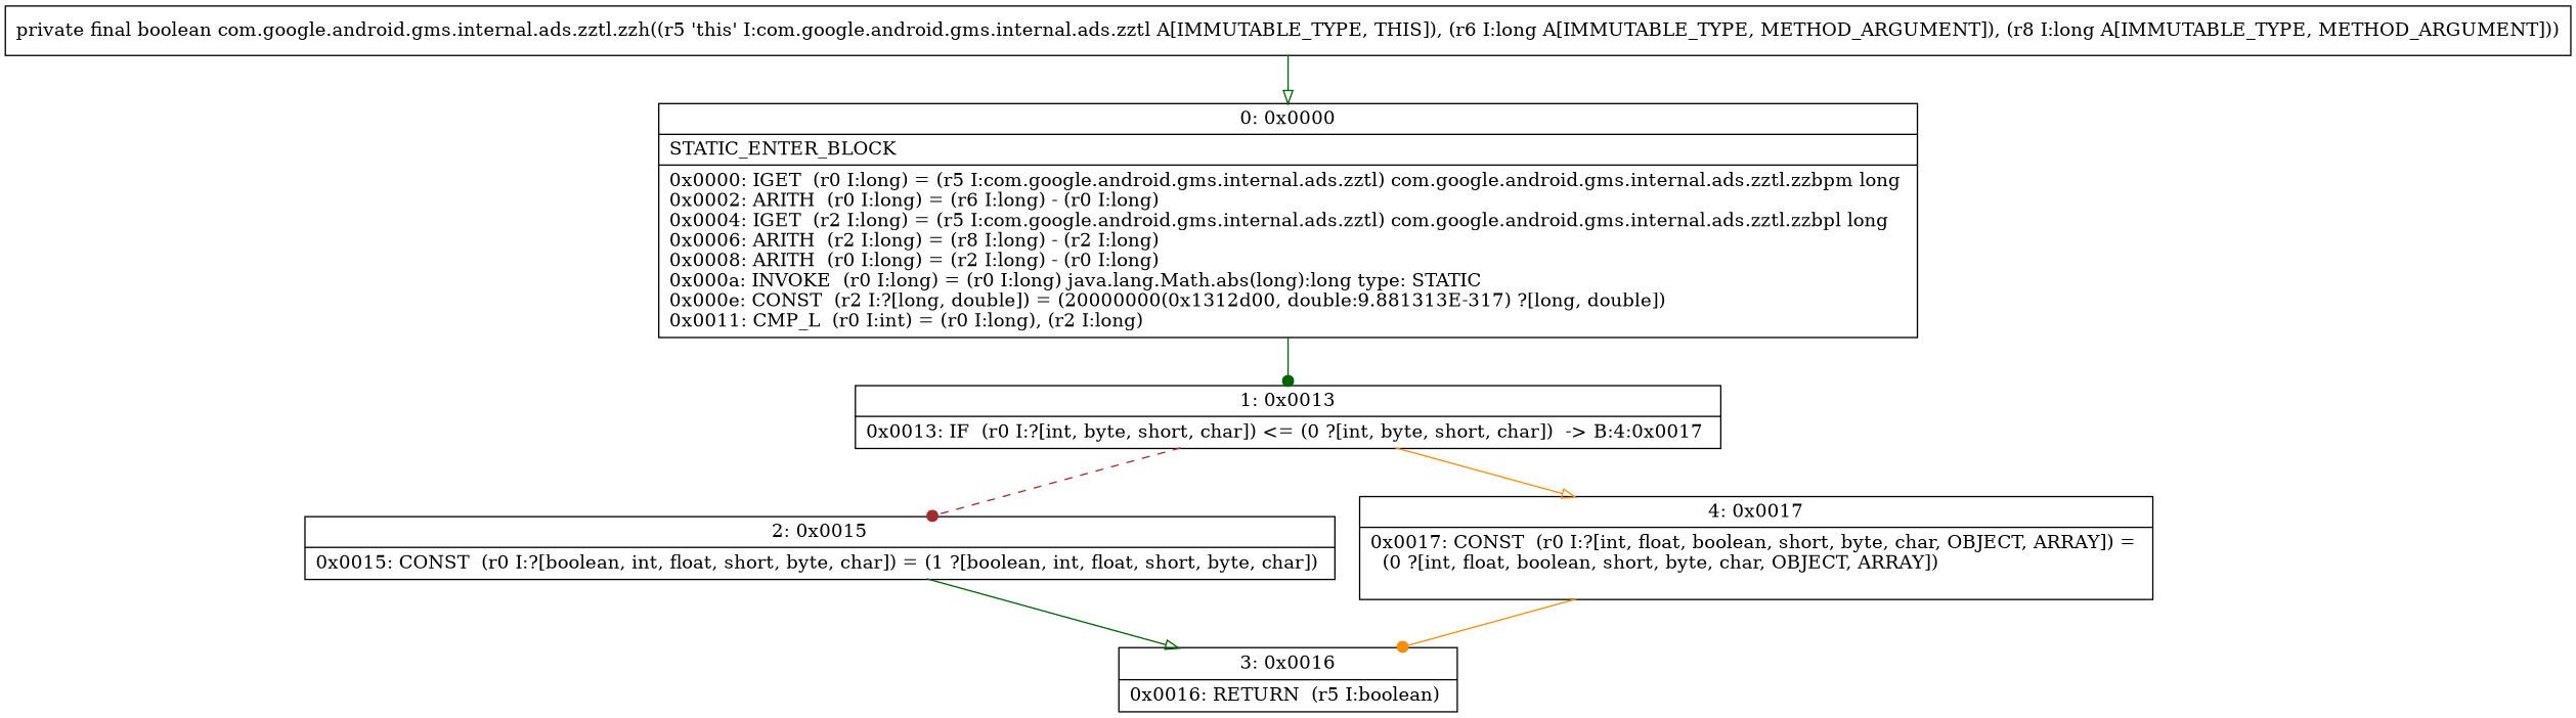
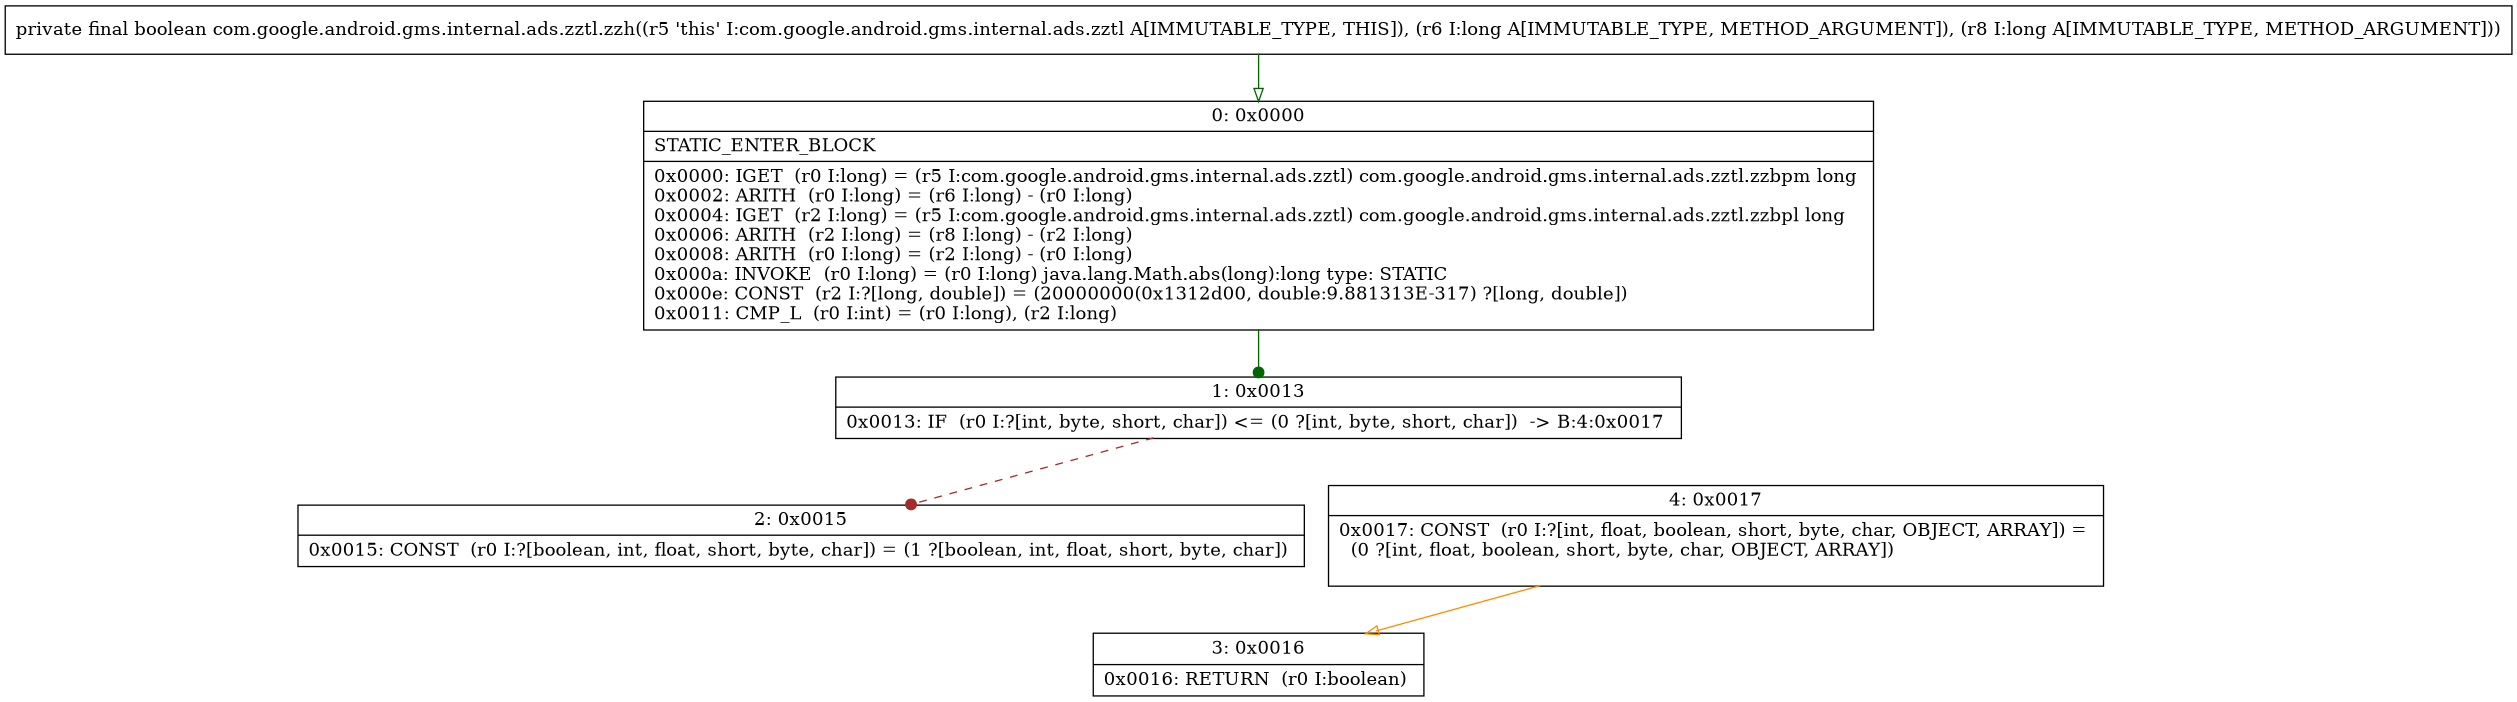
  digraph {
    node [shape=record]
    edge [arrowhead=dot color=darkgreen]
    n1 [label="{0\:\ 0x0000|STATIC_ENTER_BLOCK\l|0x0000: IGET  (r0 I:long) = (r5 I:com.google.android.gms.internal.ads.zztl) com.google.android.gms.internal.ads.zztl.zzbpm long \l0x0002: ARITH  (r0 I:long) = (r6 I:long) \- (r0 I:long) \l0x0004: IGET  (r2 I:long) = (r5 I:com.google.android.gms.internal.ads.zztl) com.google.android.gms.internal.ads.zztl.zzbpl long \l0x0006: ARITH  (r2 I:long) = (r8 I:long) \- (r2 I:long) \l0x0008: ARITH  (r0 I:long) = (r2 I:long) \- (r0 I:long) \l0x000a: INVOKE  (r0 I:long) = (r0 I:long) java.lang.Math.abs(long):long type: STATIC \l0x000e: CONST  (r2 I:?[long, double]) = (20000000(0x1312d00, double:9.881313E\-317) ?[long, double]) \l0x0011: CMP_L  (r0 I:int) = (r0 I:long), (r2 I:long) \l}"]
    n2 [label="{1\:\ 0x0013|0x0013: IF  (r0 I:?[int, byte, short, char]) \<= (0 ?[int, byte, short, char])  \-\> B:4:0x0017 \l}"]
    n3 [label="{2\:\ 0x0015|0x0015: CONST  (r0 I:?[boolean, int, float, short, byte, char]) = (1 ?[boolean, int, float, short, byte, char]) \l}"]
    n4 [label="{4\:\ 0x0017|0x0017: CONST  (r0 I:?[int, float, boolean, short, byte, char, OBJECT, ARRAY]) = \l  (0 ?[int, float, boolean, short, byte, char, OBJECT, ARRAY])\l \l}"]
-   n5 [label="{3\:\ 0x0016|0x0016: RETURN  (r5 I:boolean) \l}"]
+   n5 [label="{3\:\ 0x0016|0x0016: RETURN  (r0 I:boolean) \l}"]
    n6 [label="{private final boolean com.google.android.gms.internal.ads.zztl.zzh((r5 'this' I:com.google.android.gms.internal.ads.zztl A[IMMUTABLE_TYPE, THIS]), (r6 I:long A[IMMUTABLE_TYPE, METHOD_ARGUMENT]), (r8 I:long A[IMMUTABLE_TYPE, METHOD_ARGUMENT])) }"]
    n1 -> n2
    n2 -> n3 [color=brown style=dashed]
-   n2 -> n4 [arrowhead=onormal color=darkorange]
-   n3 -> n5 [arrowhead=onormal]
-   n4 -> n5 [color=darkorange]
+   n4 -> n5 [arrowhead=onormal color=darkorange]
    n6 -> n1 [arrowhead=onormal]
  }
